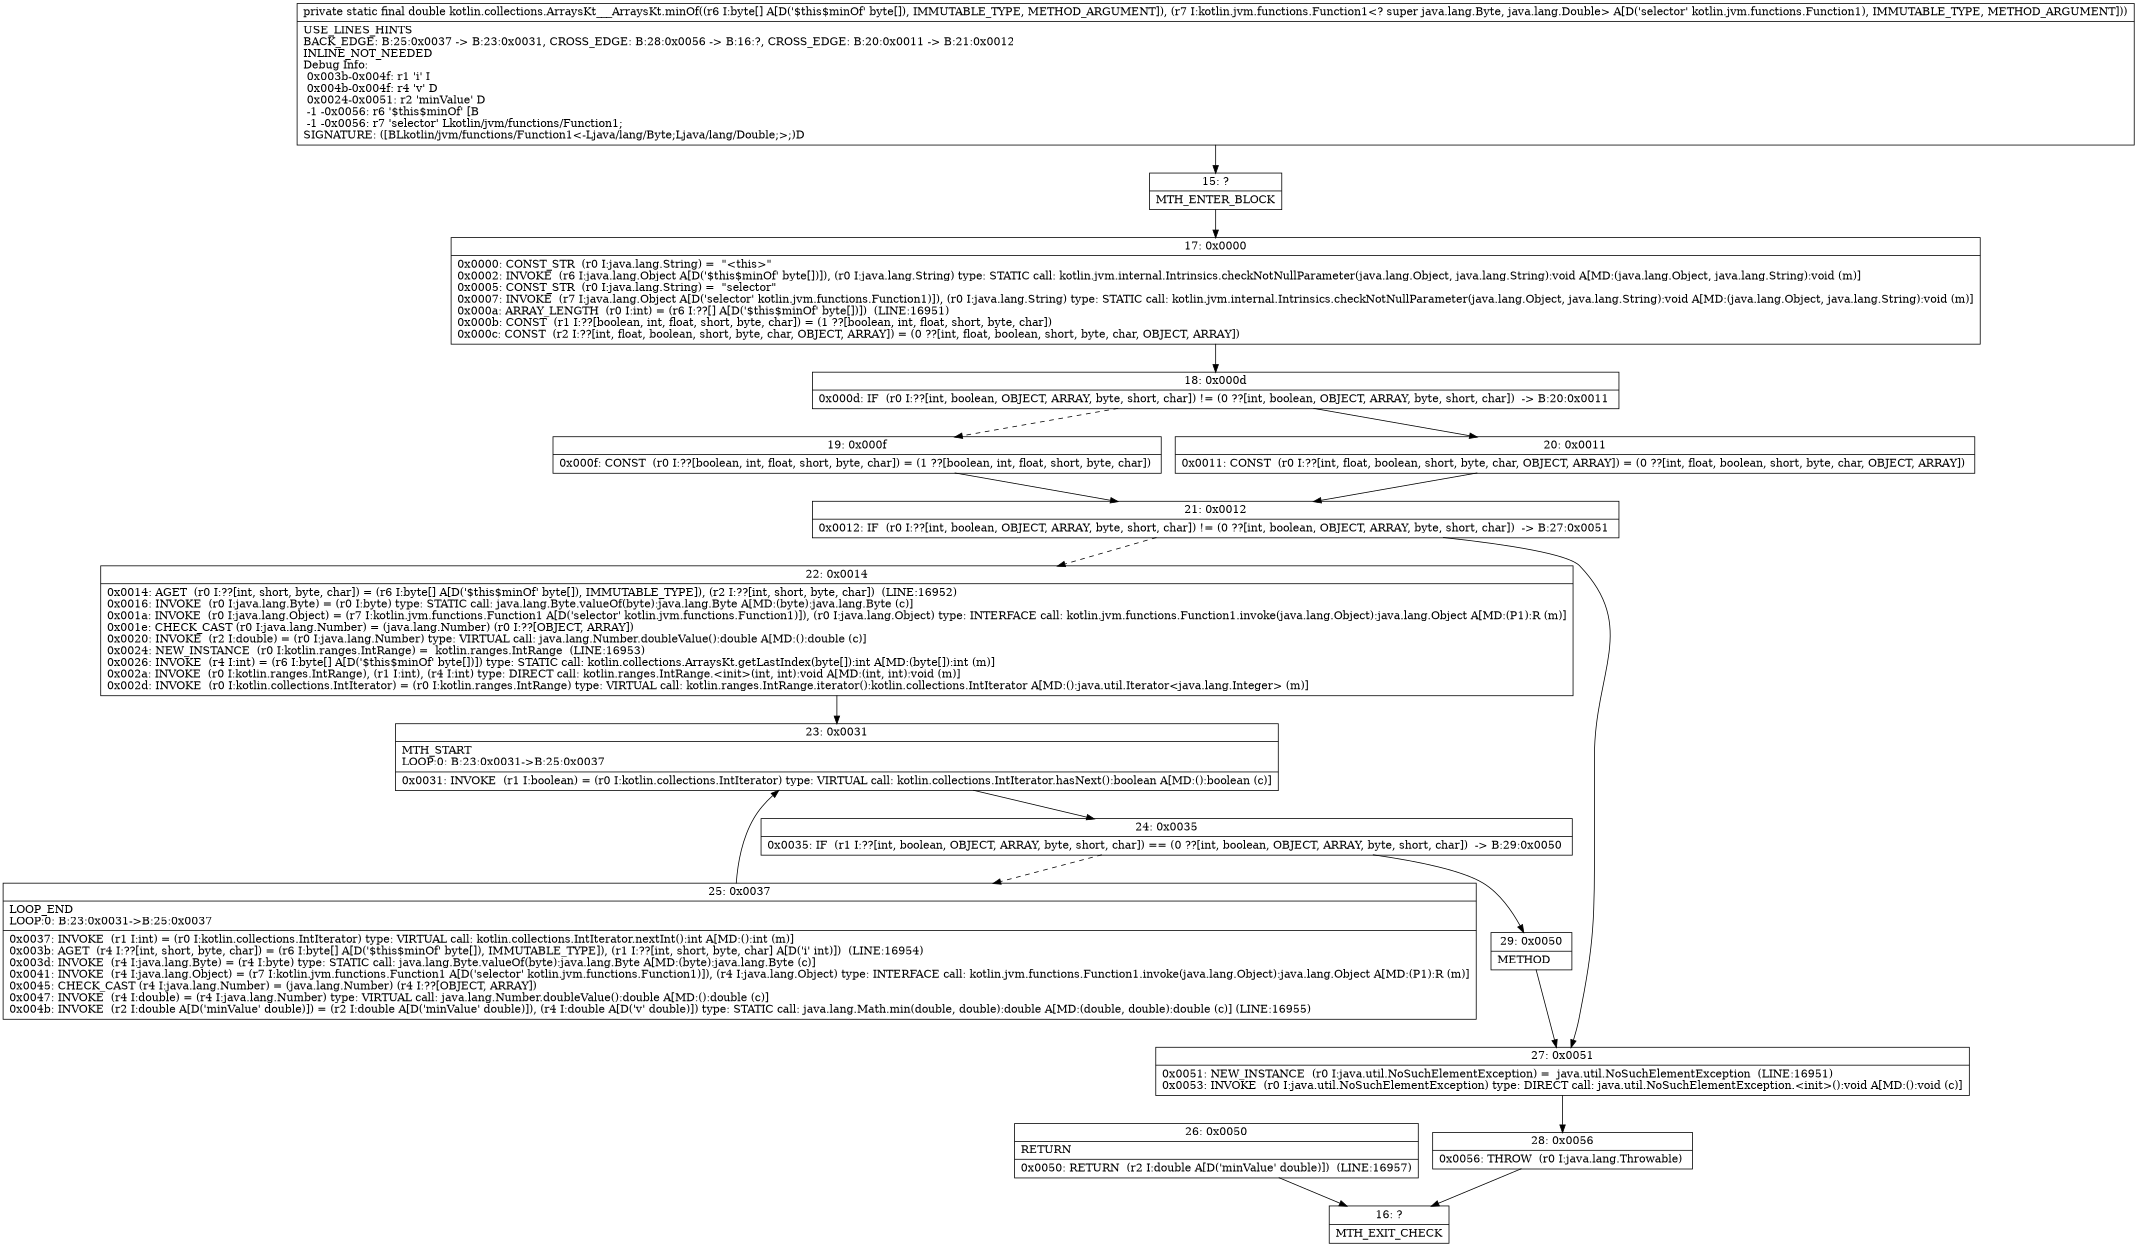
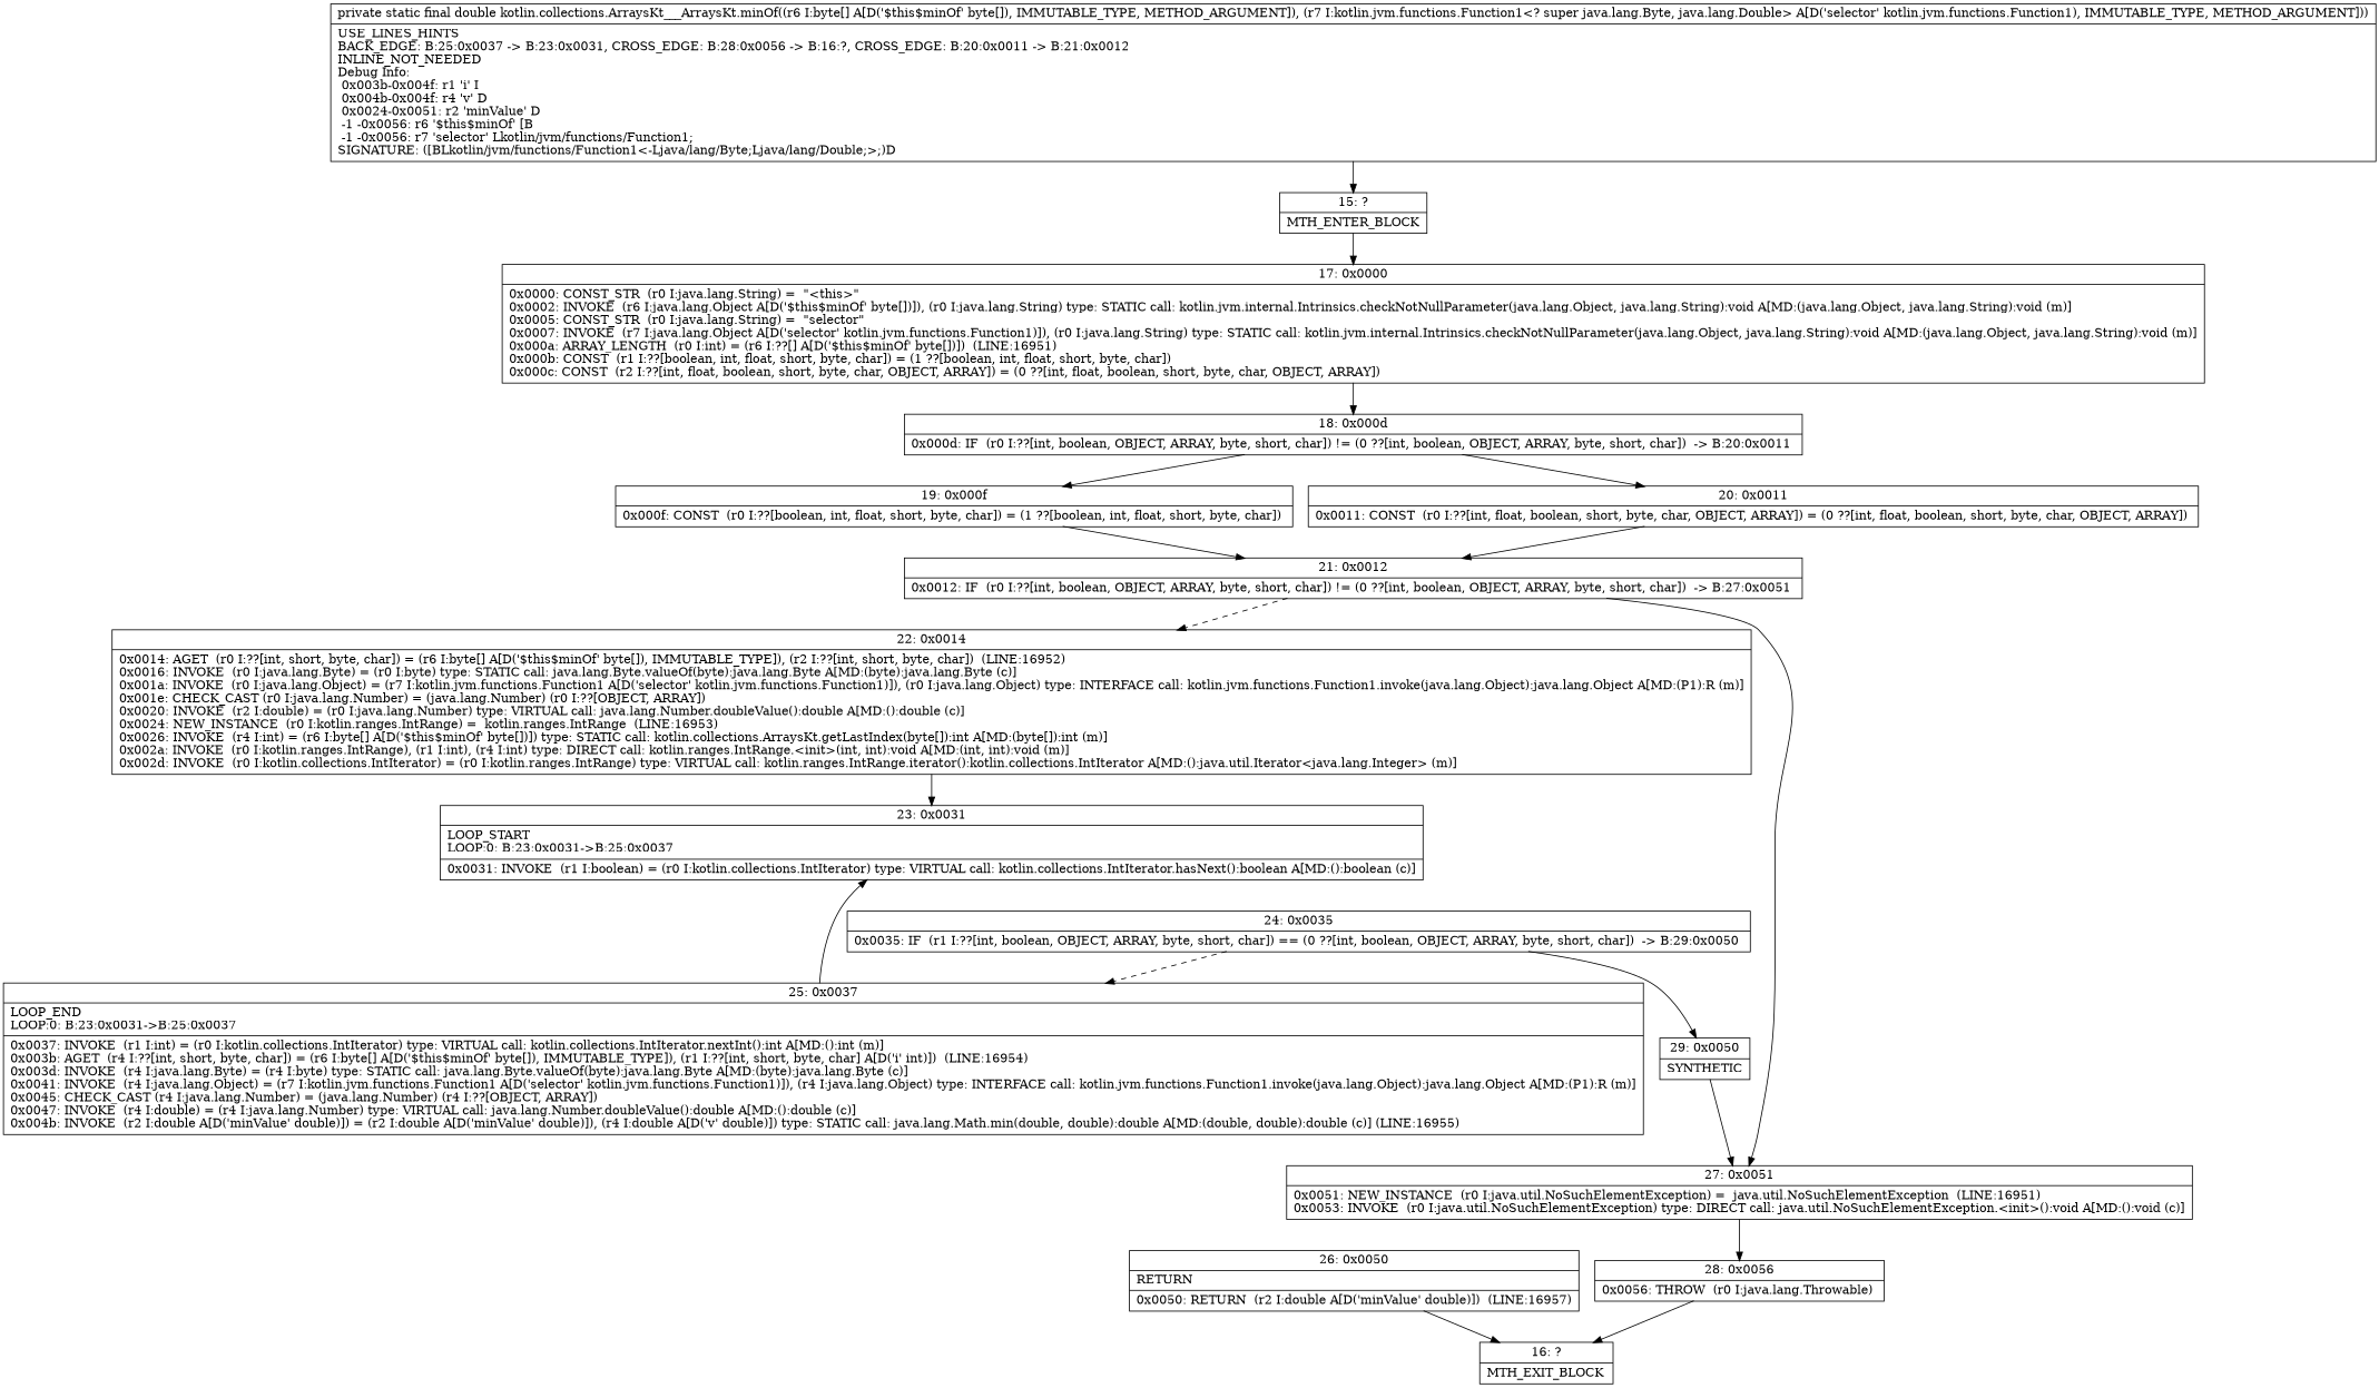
  digraph {
    node [shape=record]
    n1 [label="{15\:\ ?|MTH_ENTER_BLOCK\l}"]
    n2 [label="{17\:\ 0x0000|0x0000: CONST_STR  (r0 I:java.lang.String) =  \"\<this\>\" \l0x0002: INVOKE  (r6 I:java.lang.Object A[D('$this$minOf' byte[])]), (r0 I:java.lang.String) type: STATIC call: kotlin.jvm.internal.Intrinsics.checkNotNullParameter(java.lang.Object, java.lang.String):void A[MD:(java.lang.Object, java.lang.String):void (m)]\l0x0005: CONST_STR  (r0 I:java.lang.String) =  \"selector\" \l0x0007: INVOKE  (r7 I:java.lang.Object A[D('selector' kotlin.jvm.functions.Function1)]), (r0 I:java.lang.String) type: STATIC call: kotlin.jvm.internal.Intrinsics.checkNotNullParameter(java.lang.Object, java.lang.String):void A[MD:(java.lang.Object, java.lang.String):void (m)]\l0x000a: ARRAY_LENGTH  (r0 I:int) = (r6 I:??[] A[D('$this$minOf' byte[])])  (LINE:16951)\l0x000b: CONST  (r1 I:??[boolean, int, float, short, byte, char]) = (1 ??[boolean, int, float, short, byte, char]) \l0x000c: CONST  (r2 I:??[int, float, boolean, short, byte, char, OBJECT, ARRAY]) = (0 ??[int, float, boolean, short, byte, char, OBJECT, ARRAY]) \l}"]
    n3 [label="{18\:\ 0x000d|0x000d: IF  (r0 I:??[int, boolean, OBJECT, ARRAY, byte, short, char]) != (0 ??[int, boolean, OBJECT, ARRAY, byte, short, char])  \-\> B:20:0x0011 \l}"]
    n4 [label="{19\:\ 0x000f|0x000f: CONST  (r0 I:??[boolean, int, float, short, byte, char]) = (1 ??[boolean, int, float, short, byte, char]) \l}"]
    n5 [label="{20\:\ 0x0011|0x0011: CONST  (r0 I:??[int, float, boolean, short, byte, char, OBJECT, ARRAY]) = (0 ??[int, float, boolean, short, byte, char, OBJECT, ARRAY]) \l}"]
    n6 [label="{21\:\ 0x0012|0x0012: IF  (r0 I:??[int, boolean, OBJECT, ARRAY, byte, short, char]) != (0 ??[int, boolean, OBJECT, ARRAY, byte, short, char])  \-\> B:27:0x0051 \l}"]
    n7 [label="{22\:\ 0x0014|0x0014: AGET  (r0 I:??[int, short, byte, char]) = (r6 I:byte[] A[D('$this$minOf' byte[]), IMMUTABLE_TYPE]), (r2 I:??[int, short, byte, char])  (LINE:16952)\l0x0016: INVOKE  (r0 I:java.lang.Byte) = (r0 I:byte) type: STATIC call: java.lang.Byte.valueOf(byte):java.lang.Byte A[MD:(byte):java.lang.Byte (c)]\l0x001a: INVOKE  (r0 I:java.lang.Object) = (r7 I:kotlin.jvm.functions.Function1 A[D('selector' kotlin.jvm.functions.Function1)]), (r0 I:java.lang.Object) type: INTERFACE call: kotlin.jvm.functions.Function1.invoke(java.lang.Object):java.lang.Object A[MD:(P1):R (m)]\l0x001e: CHECK_CAST (r0 I:java.lang.Number) = (java.lang.Number) (r0 I:??[OBJECT, ARRAY]) \l0x0020: INVOKE  (r2 I:double) = (r0 I:java.lang.Number) type: VIRTUAL call: java.lang.Number.doubleValue():double A[MD:():double (c)]\l0x0024: NEW_INSTANCE  (r0 I:kotlin.ranges.IntRange) =  kotlin.ranges.IntRange  (LINE:16953)\l0x0026: INVOKE  (r4 I:int) = (r6 I:byte[] A[D('$this$minOf' byte[])]) type: STATIC call: kotlin.collections.ArraysKt.getLastIndex(byte[]):int A[MD:(byte[]):int (m)]\l0x002a: INVOKE  (r0 I:kotlin.ranges.IntRange), (r1 I:int), (r4 I:int) type: DIRECT call: kotlin.ranges.IntRange.\<init\>(int, int):void A[MD:(int, int):void (m)]\l0x002d: INVOKE  (r0 I:kotlin.collections.IntIterator) = (r0 I:kotlin.ranges.IntRange) type: VIRTUAL call: kotlin.ranges.IntRange.iterator():kotlin.collections.IntIterator A[MD:():java.util.Iterator\<java.lang.Integer\> (m)]\l}"]
    n8 [label="{27\:\ 0x0051|0x0051: NEW_INSTANCE  (r0 I:java.util.NoSuchElementException) =  java.util.NoSuchElementException  (LINE:16951)\l0x0053: INVOKE  (r0 I:java.util.NoSuchElementException) type: DIRECT call: java.util.NoSuchElementException.\<init\>():void A[MD:():void (c)]\l}"]
-   n9 [label="{23\:\ 0x0031|MTH_START\lLOOP:0: B:23:0x0031\-\>B:25:0x0037\l|0x0031: INVOKE  (r1 I:boolean) = (r0 I:kotlin.collections.IntIterator) type: VIRTUAL call: kotlin.collections.IntIterator.hasNext():boolean A[MD:():boolean (c)]\l}"]
+   n9 [label="{23\:\ 0x0031|LOOP_START\lLOOP:0: B:23:0x0031\-\>B:25:0x0037\l|0x0031: INVOKE  (r1 I:boolean) = (r0 I:kotlin.collections.IntIterator) type: VIRTUAL call: kotlin.collections.IntIterator.hasNext():boolean A[MD:():boolean (c)]\l}"]
    n10 [label="{28\:\ 0x0056|0x0056: THROW  (r0 I:java.lang.Throwable) \l}"]
    n11 [label="{24\:\ 0x0035|0x0035: IF  (r1 I:??[int, boolean, OBJECT, ARRAY, byte, short, char]) == (0 ??[int, boolean, OBJECT, ARRAY, byte, short, char])  \-\> B:29:0x0050 \l}"]
    n12 [label="{25\:\ 0x0037|LOOP_END\lLOOP:0: B:23:0x0031\-\>B:25:0x0037\l|0x0037: INVOKE  (r1 I:int) = (r0 I:kotlin.collections.IntIterator) type: VIRTUAL call: kotlin.collections.IntIterator.nextInt():int A[MD:():int (m)]\l0x003b: AGET  (r4 I:??[int, short, byte, char]) = (r6 I:byte[] A[D('$this$minOf' byte[]), IMMUTABLE_TYPE]), (r1 I:??[int, short, byte, char] A[D('i' int)])  (LINE:16954)\l0x003d: INVOKE  (r4 I:java.lang.Byte) = (r4 I:byte) type: STATIC call: java.lang.Byte.valueOf(byte):java.lang.Byte A[MD:(byte):java.lang.Byte (c)]\l0x0041: INVOKE  (r4 I:java.lang.Object) = (r7 I:kotlin.jvm.functions.Function1 A[D('selector' kotlin.jvm.functions.Function1)]), (r4 I:java.lang.Object) type: INTERFACE call: kotlin.jvm.functions.Function1.invoke(java.lang.Object):java.lang.Object A[MD:(P1):R (m)]\l0x0045: CHECK_CAST (r4 I:java.lang.Number) = (java.lang.Number) (r4 I:??[OBJECT, ARRAY]) \l0x0047: INVOKE  (r4 I:double) = (r4 I:java.lang.Number) type: VIRTUAL call: java.lang.Number.doubleValue():double A[MD:():double (c)]\l0x004b: INVOKE  (r2 I:double A[D('minValue' double)]) = (r2 I:double A[D('minValue' double)]), (r4 I:double A[D('v' double)]) type: STATIC call: java.lang.Math.min(double, double):double A[MD:(double, double):double (c)] (LINE:16955)\l}"]
-   n13 [label="{29\:\ 0x0050|METHOD\l}"]
+   n13 [label="{29\:\ 0x0050|SYNTHETIC\l}"]
    n14 [label="{26\:\ 0x0050|RETURN\l|0x0050: RETURN  (r2 I:double A[D('minValue' double)])  (LINE:16957)\l}"]
-   n15 [label="{16\:\ ?|MTH_EXIT_CHECK\l}"]
+   n15 [label="{16\:\ ?|MTH_EXIT_BLOCK\l}"]
    n16 [label="{private static final double kotlin.collections.ArraysKt___ArraysKt.minOf((r6 I:byte[] A[D('$this$minOf' byte[]), IMMUTABLE_TYPE, METHOD_ARGUMENT]), (r7 I:kotlin.jvm.functions.Function1\<? super java.lang.Byte, java.lang.Double\> A[D('selector' kotlin.jvm.functions.Function1), IMMUTABLE_TYPE, METHOD_ARGUMENT]))  | USE_LINES_HINTS\lBACK_EDGE: B:25:0x0037 \-\> B:23:0x0031, CROSS_EDGE: B:28:0x0056 \-\> B:16:?, CROSS_EDGE: B:20:0x0011 \-\> B:21:0x0012\lINLINE_NOT_NEEDED\lDebug Info:\l  0x003b\-0x004f: r1 'i' I\l  0x004b\-0x004f: r4 'v' D\l  0x0024\-0x0051: r2 'minValue' D\l  \-1 \-0x0056: r6 '$this$minOf' [B\l  \-1 \-0x0056: r7 'selector' Lkotlin\/jvm\/functions\/Function1;\lSIGNATURE: ([BLkotlin\/jvm\/functions\/Function1\<\-Ljava\/lang\/Byte;Ljava\/lang\/Double;\>;)D\l}"]
    n1 -> n2
    n2 -> n3
-   n3 -> n4 [style=dashed]
+   n3 -> n4 [style=solid]
    n3 -> n5
    n4 -> n6
    n5 -> n6
    n6 -> n7 [style=dashed]
    n6 -> n8
    n7 -> n9
    n8 -> n10
-   n9 -> n11
    n10 -> n15
    n11 -> n12 [style=dashed]
    n11 -> n13
    n12 -> n9
    n13 -> n8
    n14 -> n15
    n16 -> n1
  }
